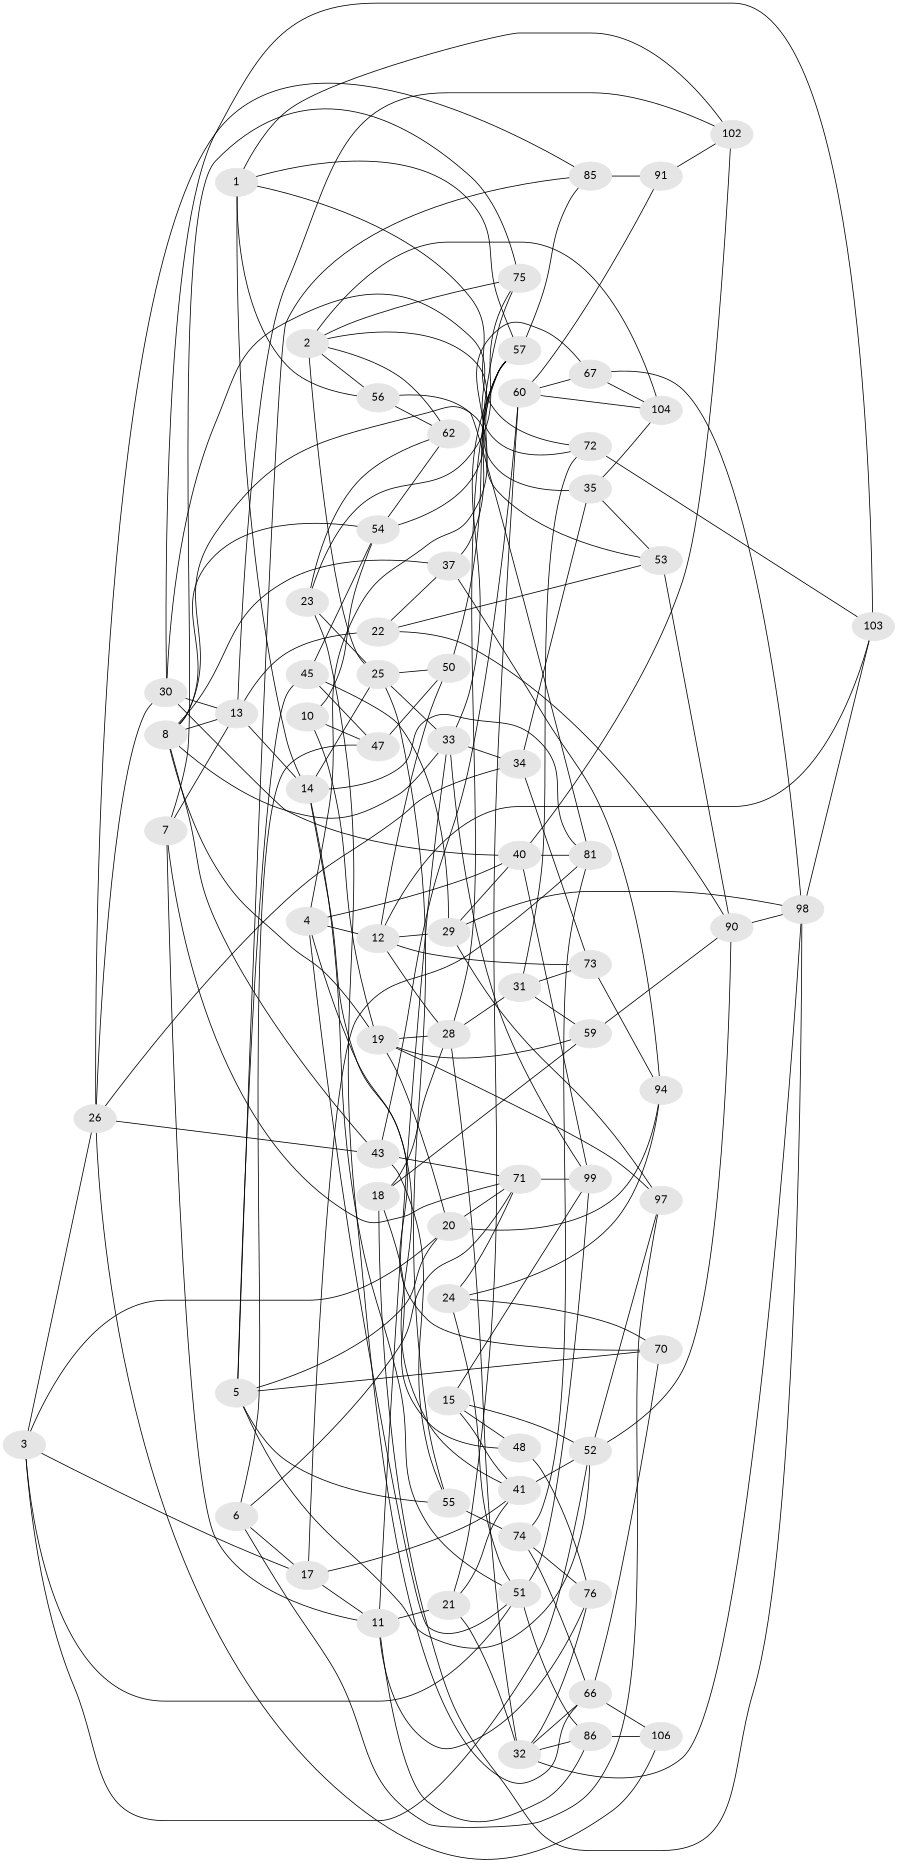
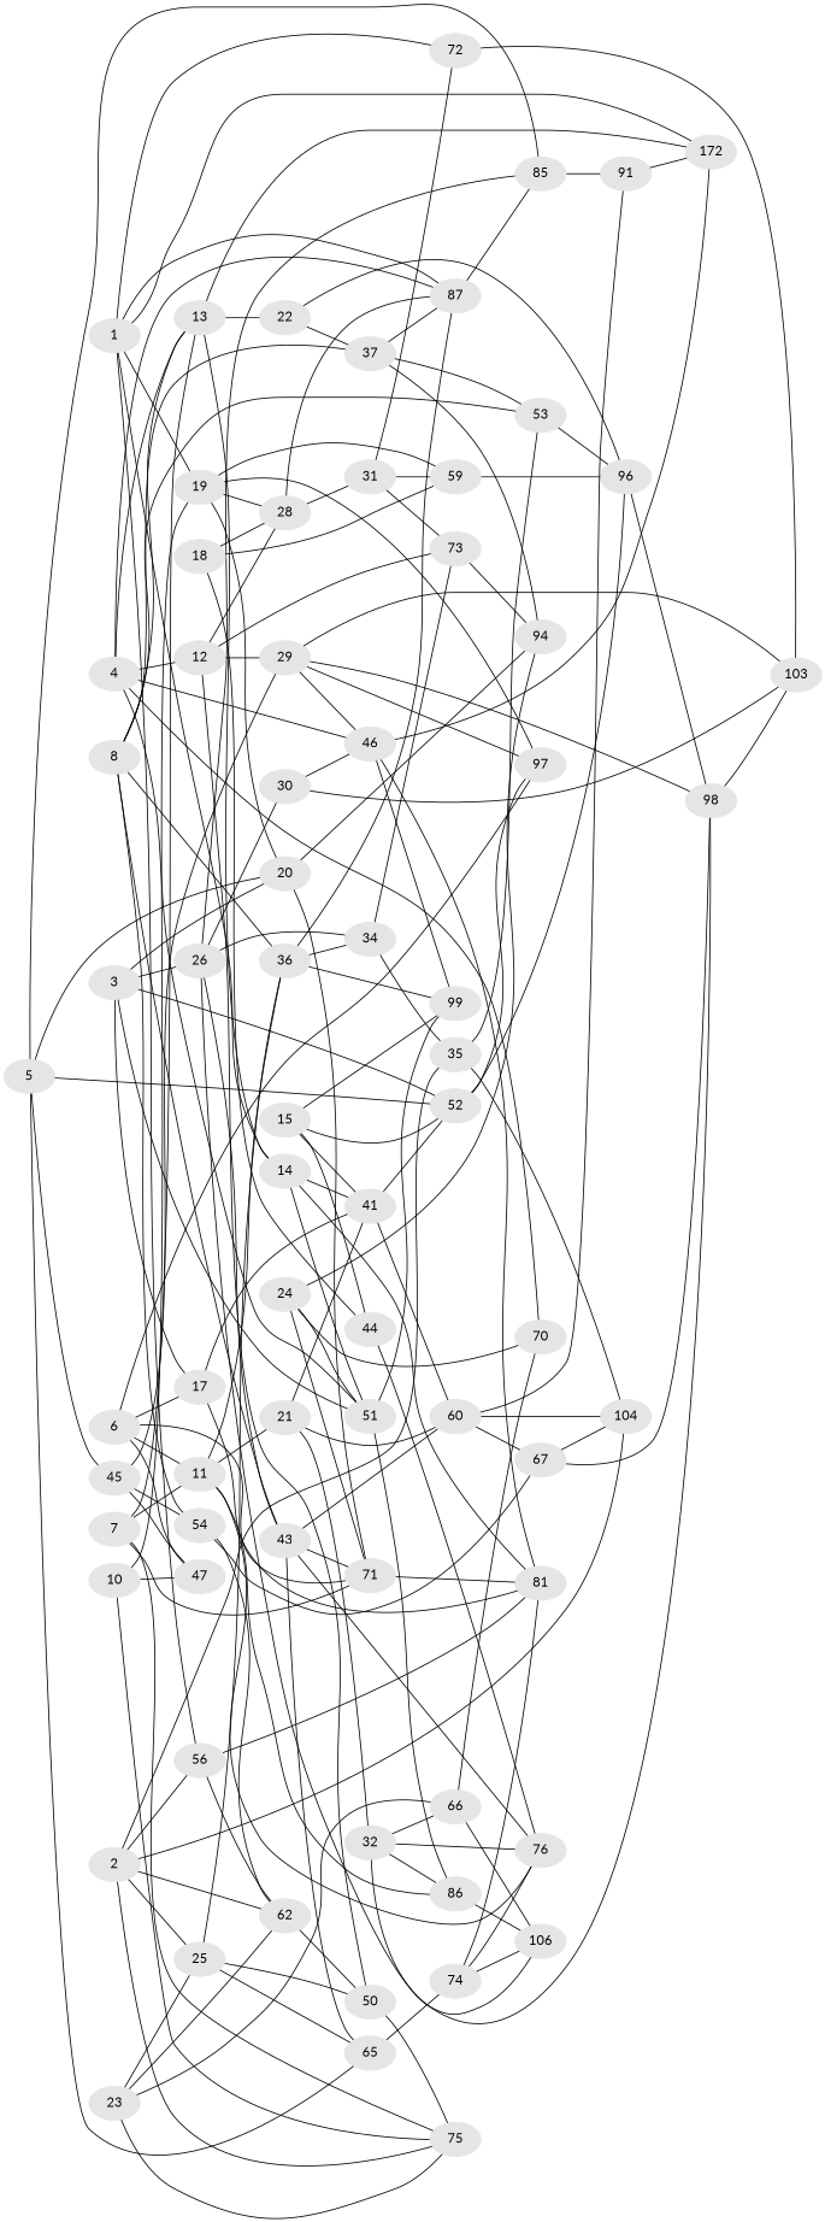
  graph {
    fontname=Lato
    rankdir=LR
    node [color=gray90 fontname=Lato style=filled]
    edge [fontname=Lato]
    1 [super="+9"]
    14 [super="+100"]
    19 [super="+80"]
    56
-   57 [super="+89"]
+   57 [super="+89" label=87]
    72
-   102
+   102 [label=172]
    25 [super="+49"]
    51 [super="+84"]
    41 [super="+87"]
    81 [super="+88"]
    20 [super="+61"]
    97
    28 [super="+36"]
    59
    62
    85
    103
    2 [super="+64"]
    35
    75 [super="+78"]
    104
-   55
-   33 [super="+38"]
+   55 [label=65]
+   33 [super="+38" label=36]
    50
    53
    3 [super="+68"]
    17
    26 [super="+39"]
    52 [super="+77"]
    71 [super="+79"]
    94
    43 [super="+69"]
    30
    34 [super="+65"]
    106
    86
    99
-   90 [super="+92"]
+   90 [super="+92" label=96]
    4 [super="+16"]
    12 [super="+27"]
    13 [super="+58"]
-   40 [super="+83"]
+   40 [super="+83" label=46]
    70
    29
    73
    22 [super="+48"]
    5 [super="+96"]
    45
    47
    54
    74
    91
    6 [super="+63"]
    11 [super="+107"]
    21
    76 [super="+82"]
    7
    8 [super="+93"]
    37
    60 [super="+95"]
    67
    10
    32 [super="+42"]
    31
    98 [super="+105"]
    15
-   44 [label=48]
+   44
    18
    66
    23
    24
    1 -- 14
-   8 -- 19
+   1 -- 19
    1 -- 56
    1 -- 57
    1 -- 72
    1 -- 102
-   14 -- 25
    14 -- 51
    14 -- 41
    14 -- 81
    19 -- 20
    19 -- 97
    19 -- 28
    19 -- 59
    56 -- 81
    56 -- 62
    57 -- 85
    72 -- 103
    25 -- 55
    25 -- 33
    25 -- 50
    51 -- 86
    51 -- 99
    41 -- 52
+   41 -- 60
    20 -- 71
    20 -- 94
    28 -- 57
-   28 -- 32
    28 -- 31
    59 -- 90
    85 -- 91
    2 -- 56
    2 -- 25
    2 -- 62
    2 -- 35
    2 -- 75
    2 -- 104
    35 -- 104
    35 -- 53
    55 -- 74
    33 -- 57
    33 -- 34
    33 -- 99
    50 -- 75
    53 -- 90
    3 -- 51
    3 -- 20 [weight=2]
    3 -- 17
    3 -- 26
    3 -- 52
    17 -- 41
    17 -- 81
    26 -- 85
    26 -- 43
    26 -- 30
    26 -- 34
    26 -- 106
    52 -- 97
    52 -- 90
-   71 -- 99
+   71 -- 81
    43 -- 55
    43 -- 71
+   43 -- 76
    43 -- 60
-   30 -- 72
    30 -- 103
    30 -- 40
    34 -- 35
    34 -- 73
    86 -- 106
    90 -- 98
    4 -- 57
    4 -- 51
    4 -- 12
-   30 -- 13
+   4 -- 13
    4 -- 40
    4 -- 70
    12 -- 28
-   12 -- 103
+   29 -- 103
    12 -- 50
    12 -- 29
    12 -- 73
    13 -- 14
    13 -- 102
    13 -- 22
    40 -- 102
    40 -- 81
    40 -- 99
    29 -- 97
    29 -- 40
    29 -- 98
    73 -- 94
-   22 -- 53
+   37 -- 53
    22 -- 90
    22 -- 37
    5 -- 20
    5 -- 85
    5 -- 55
    5 -- 52
-   5 -- 70
    5 -- 45
    45 -- 29
    45 -- 47
    45 -- 54
-   47 -- 50
+   62 -- 50
    54 -- 62
    54 -- 67
    74 -- 81
-   74 -- 66
+   74 -- 106
    74 -- 76
    91 -- 102
    6 -- 97
    6 -- 17
    6 -- 71
    6 -- 47
-   17 -- 11
+   6 -- 11
    11 -- 33
    11 -- 86
    11 -- 21
    11 -- 76
    21 -- 41
    21 -- 60
    21 -- 32
    7 -- 75
    7 -- 71
    7 -- 13
    7 -- 11
    8 -- 33
    8 -- 53
    8 -- 43
    8 -- 13
    8 -- 54
    8 -- 37
    37 -- 57
    37 -- 94
    60 -- 104
    60 -- 91
    60 -- 67
    67 -- 104
    67 -- 98
    10 -- 19
-   10 -- 54
+   10 -- 75
    10 -- 47
    32 -- 86
    32 -- 76
    32 -- 98
    32 -- 66
    31 -- 72
    31 -- 59
    31 -- 73
    98 -- 103
    15 -- 41
    15 -- 52
    15 -- 99
    15 -- 44
    44 -- 76
    18 -- 28
    18 -- 59
-   18 -- 98
    18 -- 44
    66 -- 106
    66 -- 70
    23 -- 25
    23 -- 62
    23 -- 75
    23 -- 66
    24 -- 51
    24 -- 71
    24 -- 94
    24 -- 70
  }
